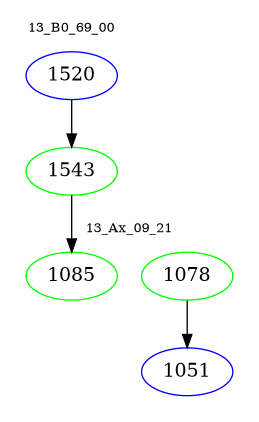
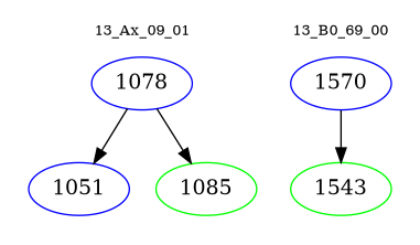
  digraph {
    node [color=blue]
    edge [color=black]
-   n1 [color=green label=1078]
+   n1 [label=1078]
    n2 [label=1051]
    n3 [color=green label=1085]
-   n4 [label=1520]
+   n4 [label=1570]
    n5 [color=green label=1543]
    subgraph cluster_1 {
      color=white
      fontsize=10
-     label="13_Ax_09_21"
+     label="13_Ax_09_01"
      n1
      n2
      n3
    }
    subgraph cluster_2 {
      color=white
      fontsize=10
      label="13_B0_69_00"
      n4
      n5
    }
    n1 -> n2
-   n5 -> n3
+   n1 -> n3
    n4 -> n5
  }
